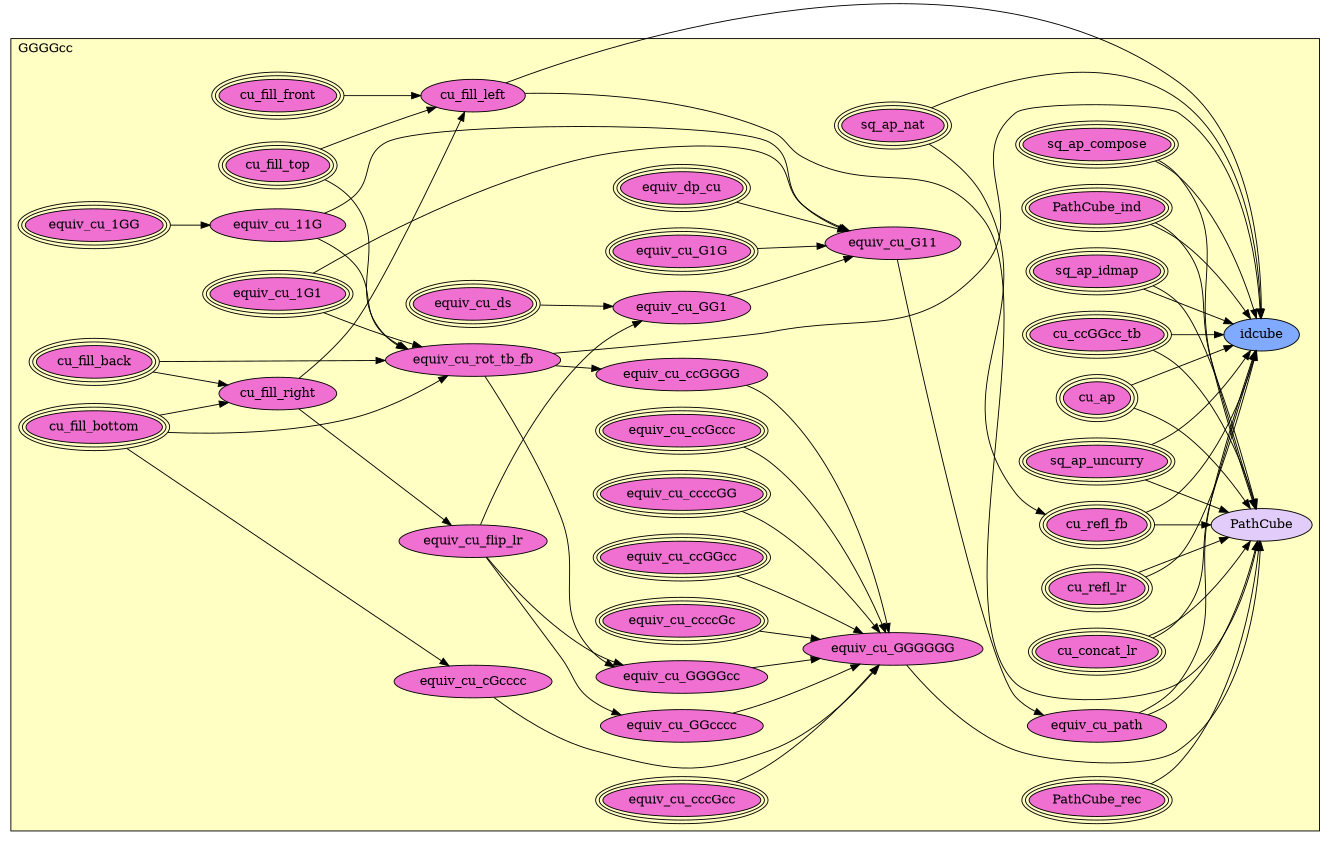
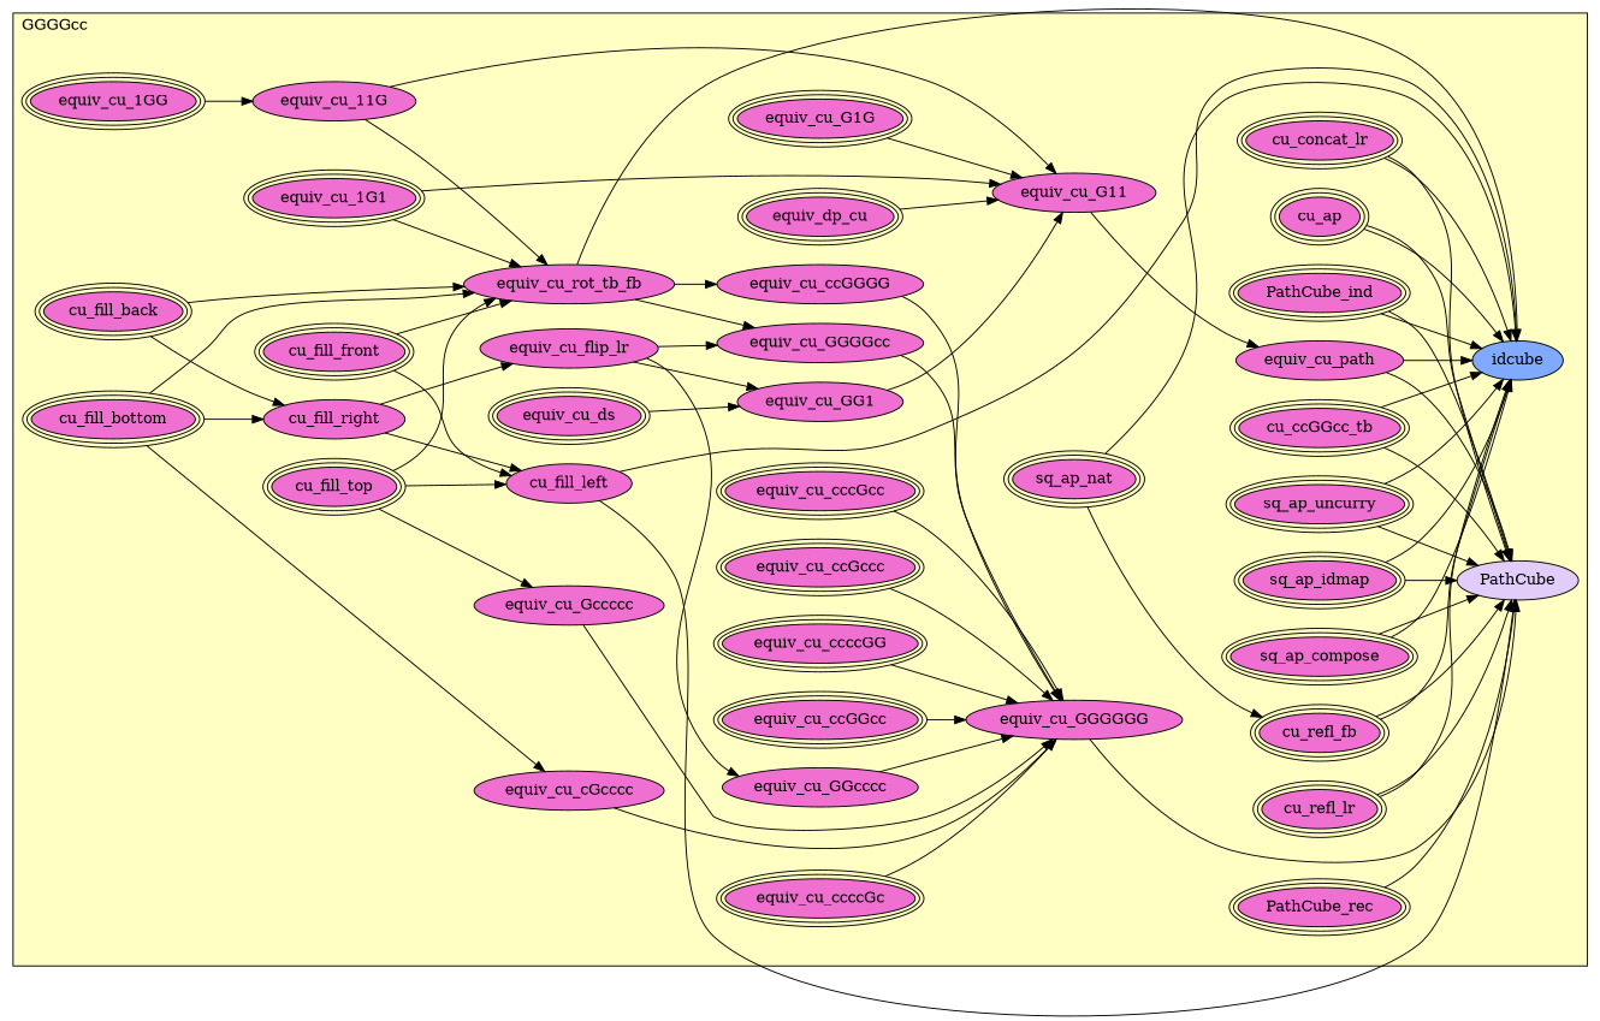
  digraph {
    rankdir=LR
    node [fillcolor="#F070D1" peripheries=3 style=filled]
    n1 [label=cu_ap]
    n2 [label=sq_ap_uncurry]
    n3 [label=sq_ap_nat]
    n4 [label=sq_ap_idmap]
    n5 [label=sq_ap_compose]
    n6 [label=cu_concat_lr]
    n7 [label=cu_fill_back]
    n8 [label=cu_fill_front]
    n9 [label=cu_fill_bottom]
    n10 [label=cu_fill_top]
    n11 [label=cu_fill_right peripheries=""]
    n12 [label=cu_fill_left peripheries=""]
    n13 [label=equiv_cu_flip_lr peripheries=""]
    n14 [label=equiv_dp_cu]
    n15 [label=equiv_cu_ds]
    n16 [label=equiv_cu_G1G]
    n17 [label=equiv_cu_1GG]
    n18 [label=equiv_cu_GG1 peripheries=""]
    n19 [label=equiv_cu_11G peripheries=""]
    n20 [label=equiv_cu_1G1]
    n21 [label=equiv_cu_G11 peripheries=""]
    n22 [label=equiv_cu_rot_tb_fb peripheries=""]
    n23 [label=equiv_cu_ccccGG]
    n24 [label=equiv_cu_ccGGcc]
    n25 [label=equiv_cu_GGcccc peripheries=""]
    n26 [label=equiv_cu_GGGGcc peripheries=""]
    n27 [label=equiv_cu_ccGGGG peripheries=""]
    n28 [label=equiv_cu_ccccGc]
    n29 [label=equiv_cu_cccGcc]
    n30 [label=equiv_cu_ccGccc]
    n31 [label=equiv_cu_cGcccc peripheries=""]
+   n32 [label=equiv_cu_Gccccc peripheries=""]
    n33 [label=equiv_cu_GGGGGG peripheries=""]
    n34 [label=cu_refl_fb]
    n35 [label=cu_ccGGcc_tb]
    n36 [label=cu_refl_lr]
    n37 [label=equiv_cu_path peripheries=""]
    n38 [label=PathCube_rec]
    n39 [label=PathCube_ind]
    n40 [fillcolor="#7FAAFF" label=idcube peripheries=""]
    n41 [fillcolor="#E2CDFA" label=PathCube peripheries=""]
    subgraph cluster_1 {
      fillcolor="#FFFFC3"
      label=GGGGcc
      labeljust=l
      style=filled
      n1
      n2
      n3
      n4
      n5
      n6
      n7
      n8
      n9
      n10
      n11
      n12
      n13
      n14
      n15
      n16
      n17
      n18
      n19
      n20
      n21
      n22
      n23
      n24
      n25
      n26
      n27
      n28
      n29
      n30
      n31
+     n32
      n33
      n34
      n35
      n36
      n37
      n38
      n39
      n40
      n41
    }
    n1 -> n40
    n1 -> n41
    n2 -> n40
    n2 -> n41
    n3 -> n34
    n3 -> n40
    n4 -> n40
    n4 -> n41
    n5 -> n40
    n5 -> n41
    n6 -> n40
    n6 -> n41
    n7 -> n11
    n7 -> n22
    n8 -> n12
+   n8 -> n22
    n9 -> n11
    n9 -> n22
    n9 -> n31
    n10 -> n12
    n10 -> n22
+   n10 -> n32
    n11 -> n12
    n11 -> n13
    n12 -> n40
    n12 -> n41
    n13 -> n18
    n13 -> n25
    n13 -> n26
    n14 -> n21
    n15 -> n18
    n16 -> n21
    n17 -> n19
    n18 -> n21
    n19 -> n21
    n19 -> n22
    n20 -> n21
    n20 -> n22
    n21 -> n37
    n22 -> n26
    n22 -> n27
    n22 -> n40
    n23 -> n33
    n24 -> n33
    n25 -> n33
    n26 -> n33
    n27 -> n33
    n28 -> n33
    n29 -> n33
    n30 -> n33
    n31 -> n33
+   n32 -> n33
    n33 -> n41
    n34 -> n40
    n34 -> n41
    n35 -> n40
    n35 -> n41
    n36 -> n40
    n36 -> n41
    n37 -> n40
    n37 -> n41
    n38 -> n41
    n39 -> n40
    n39 -> n41
  }
